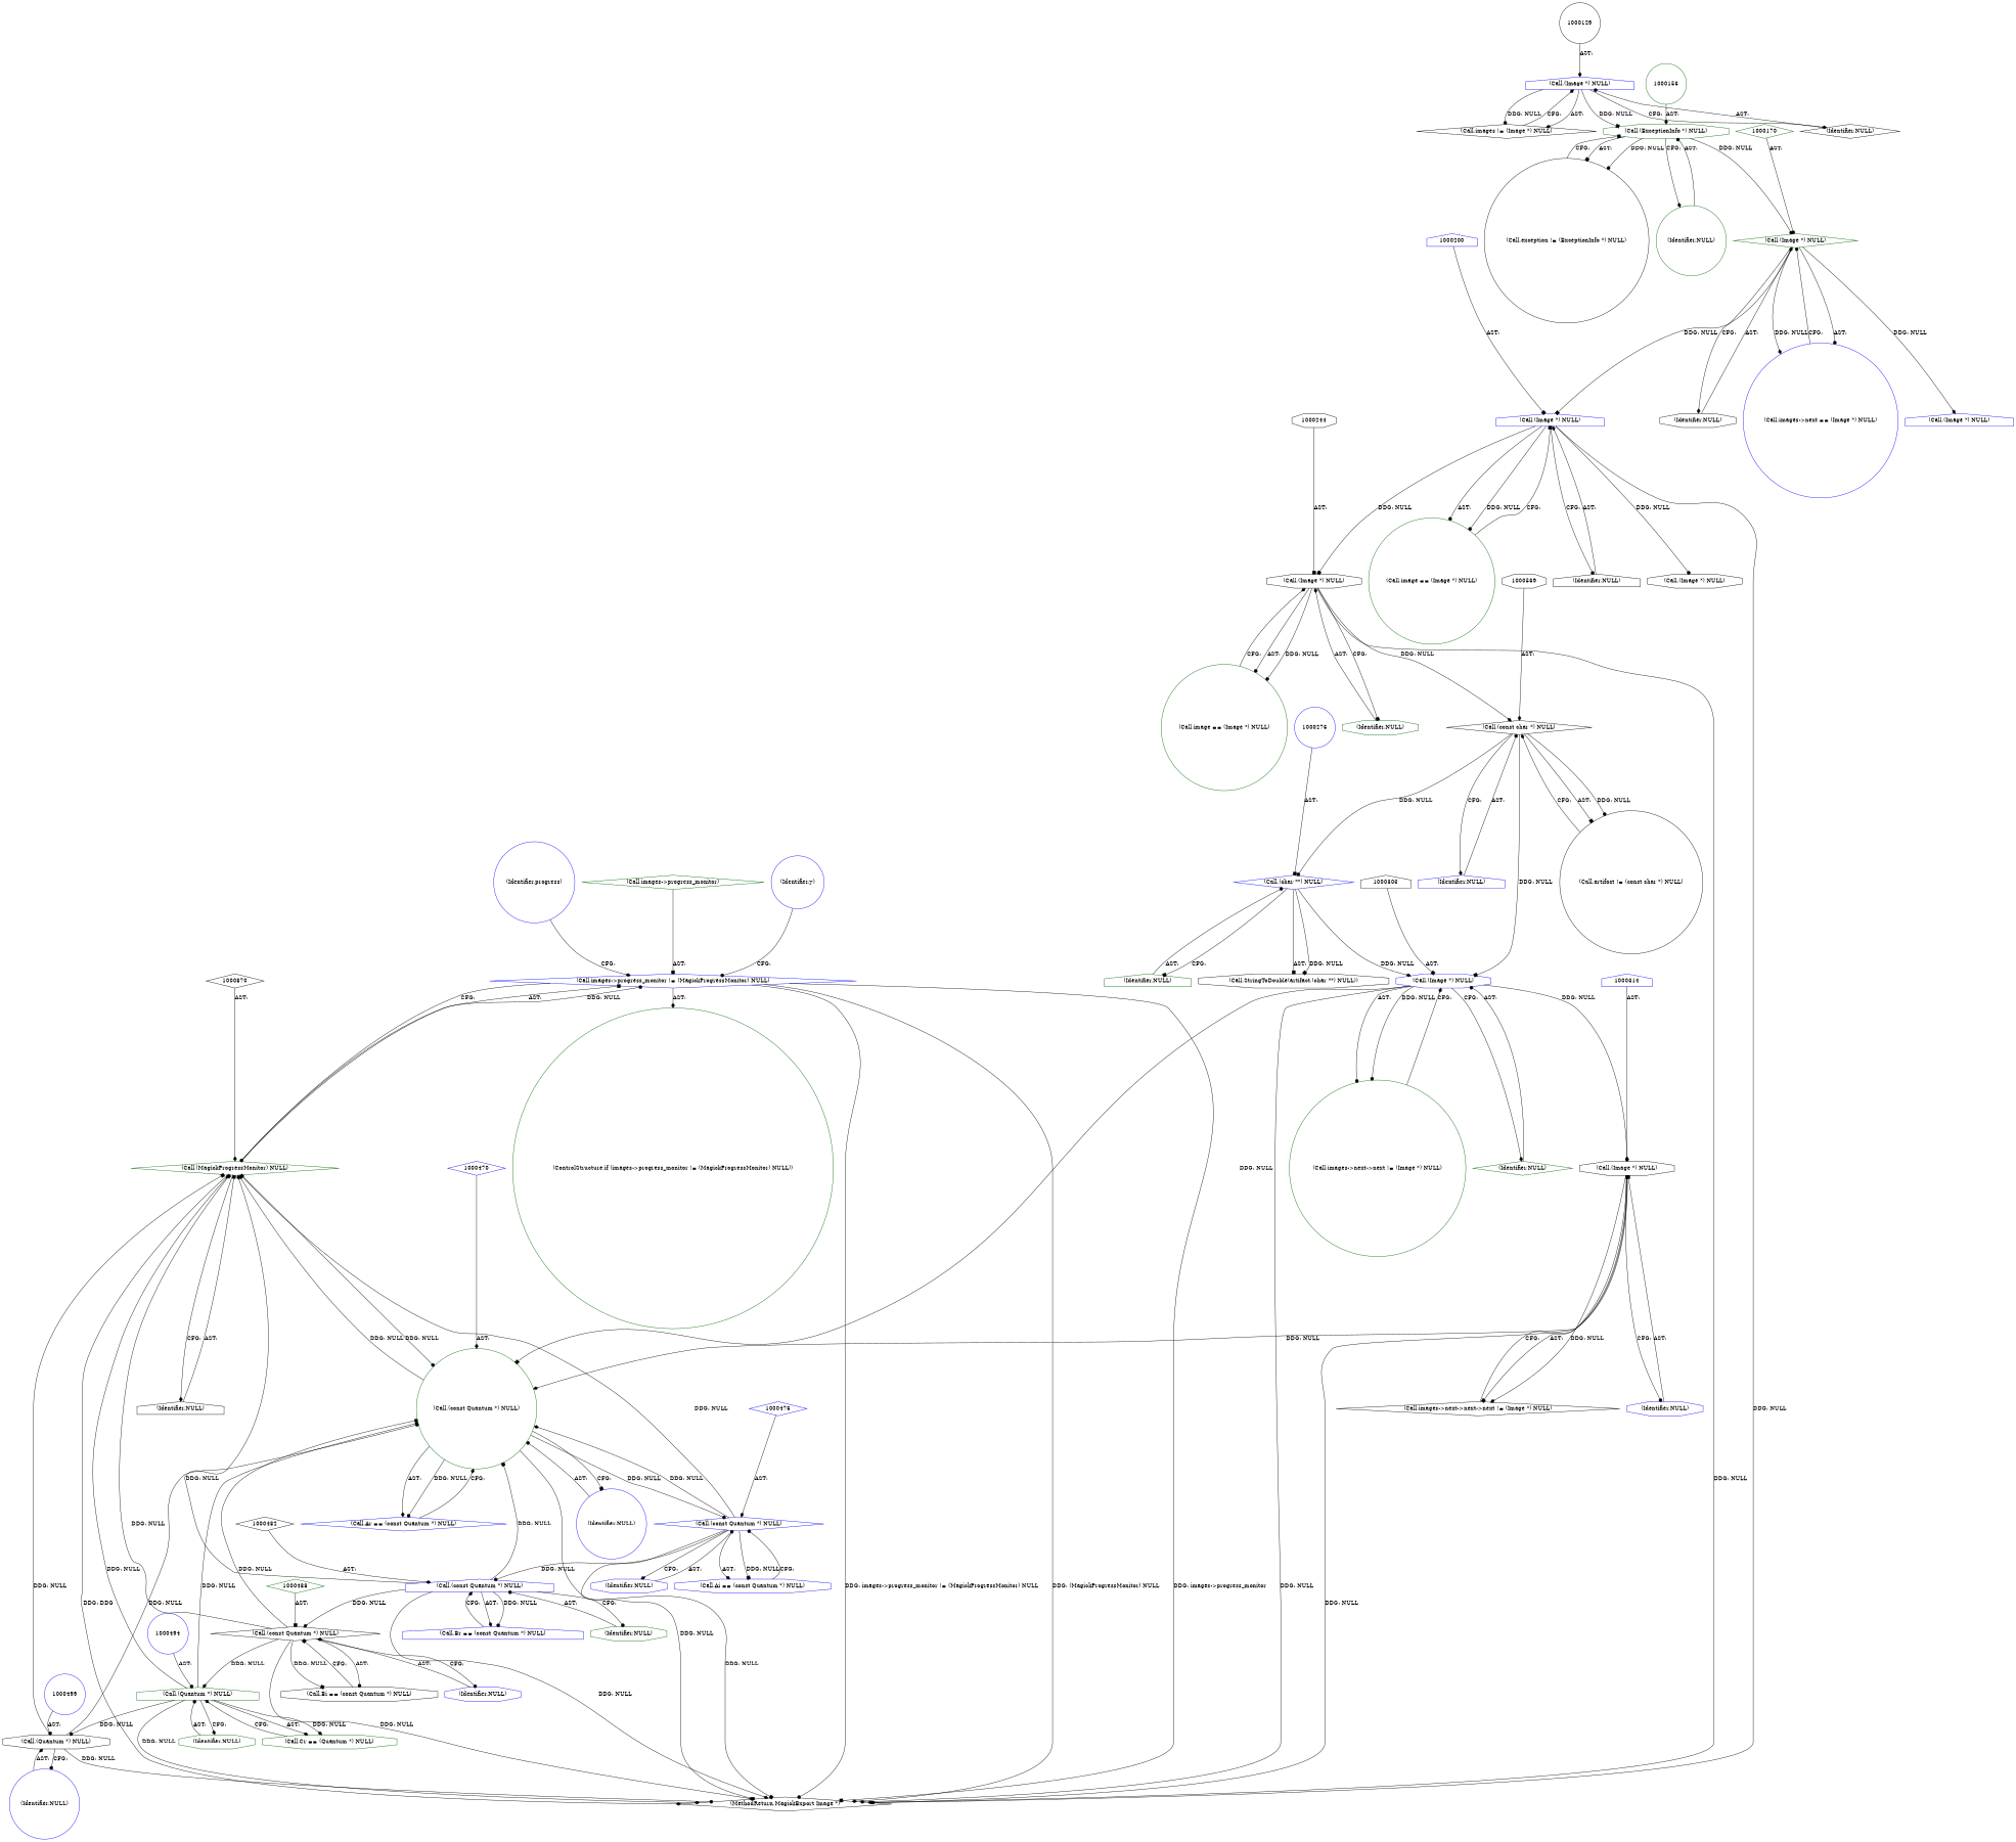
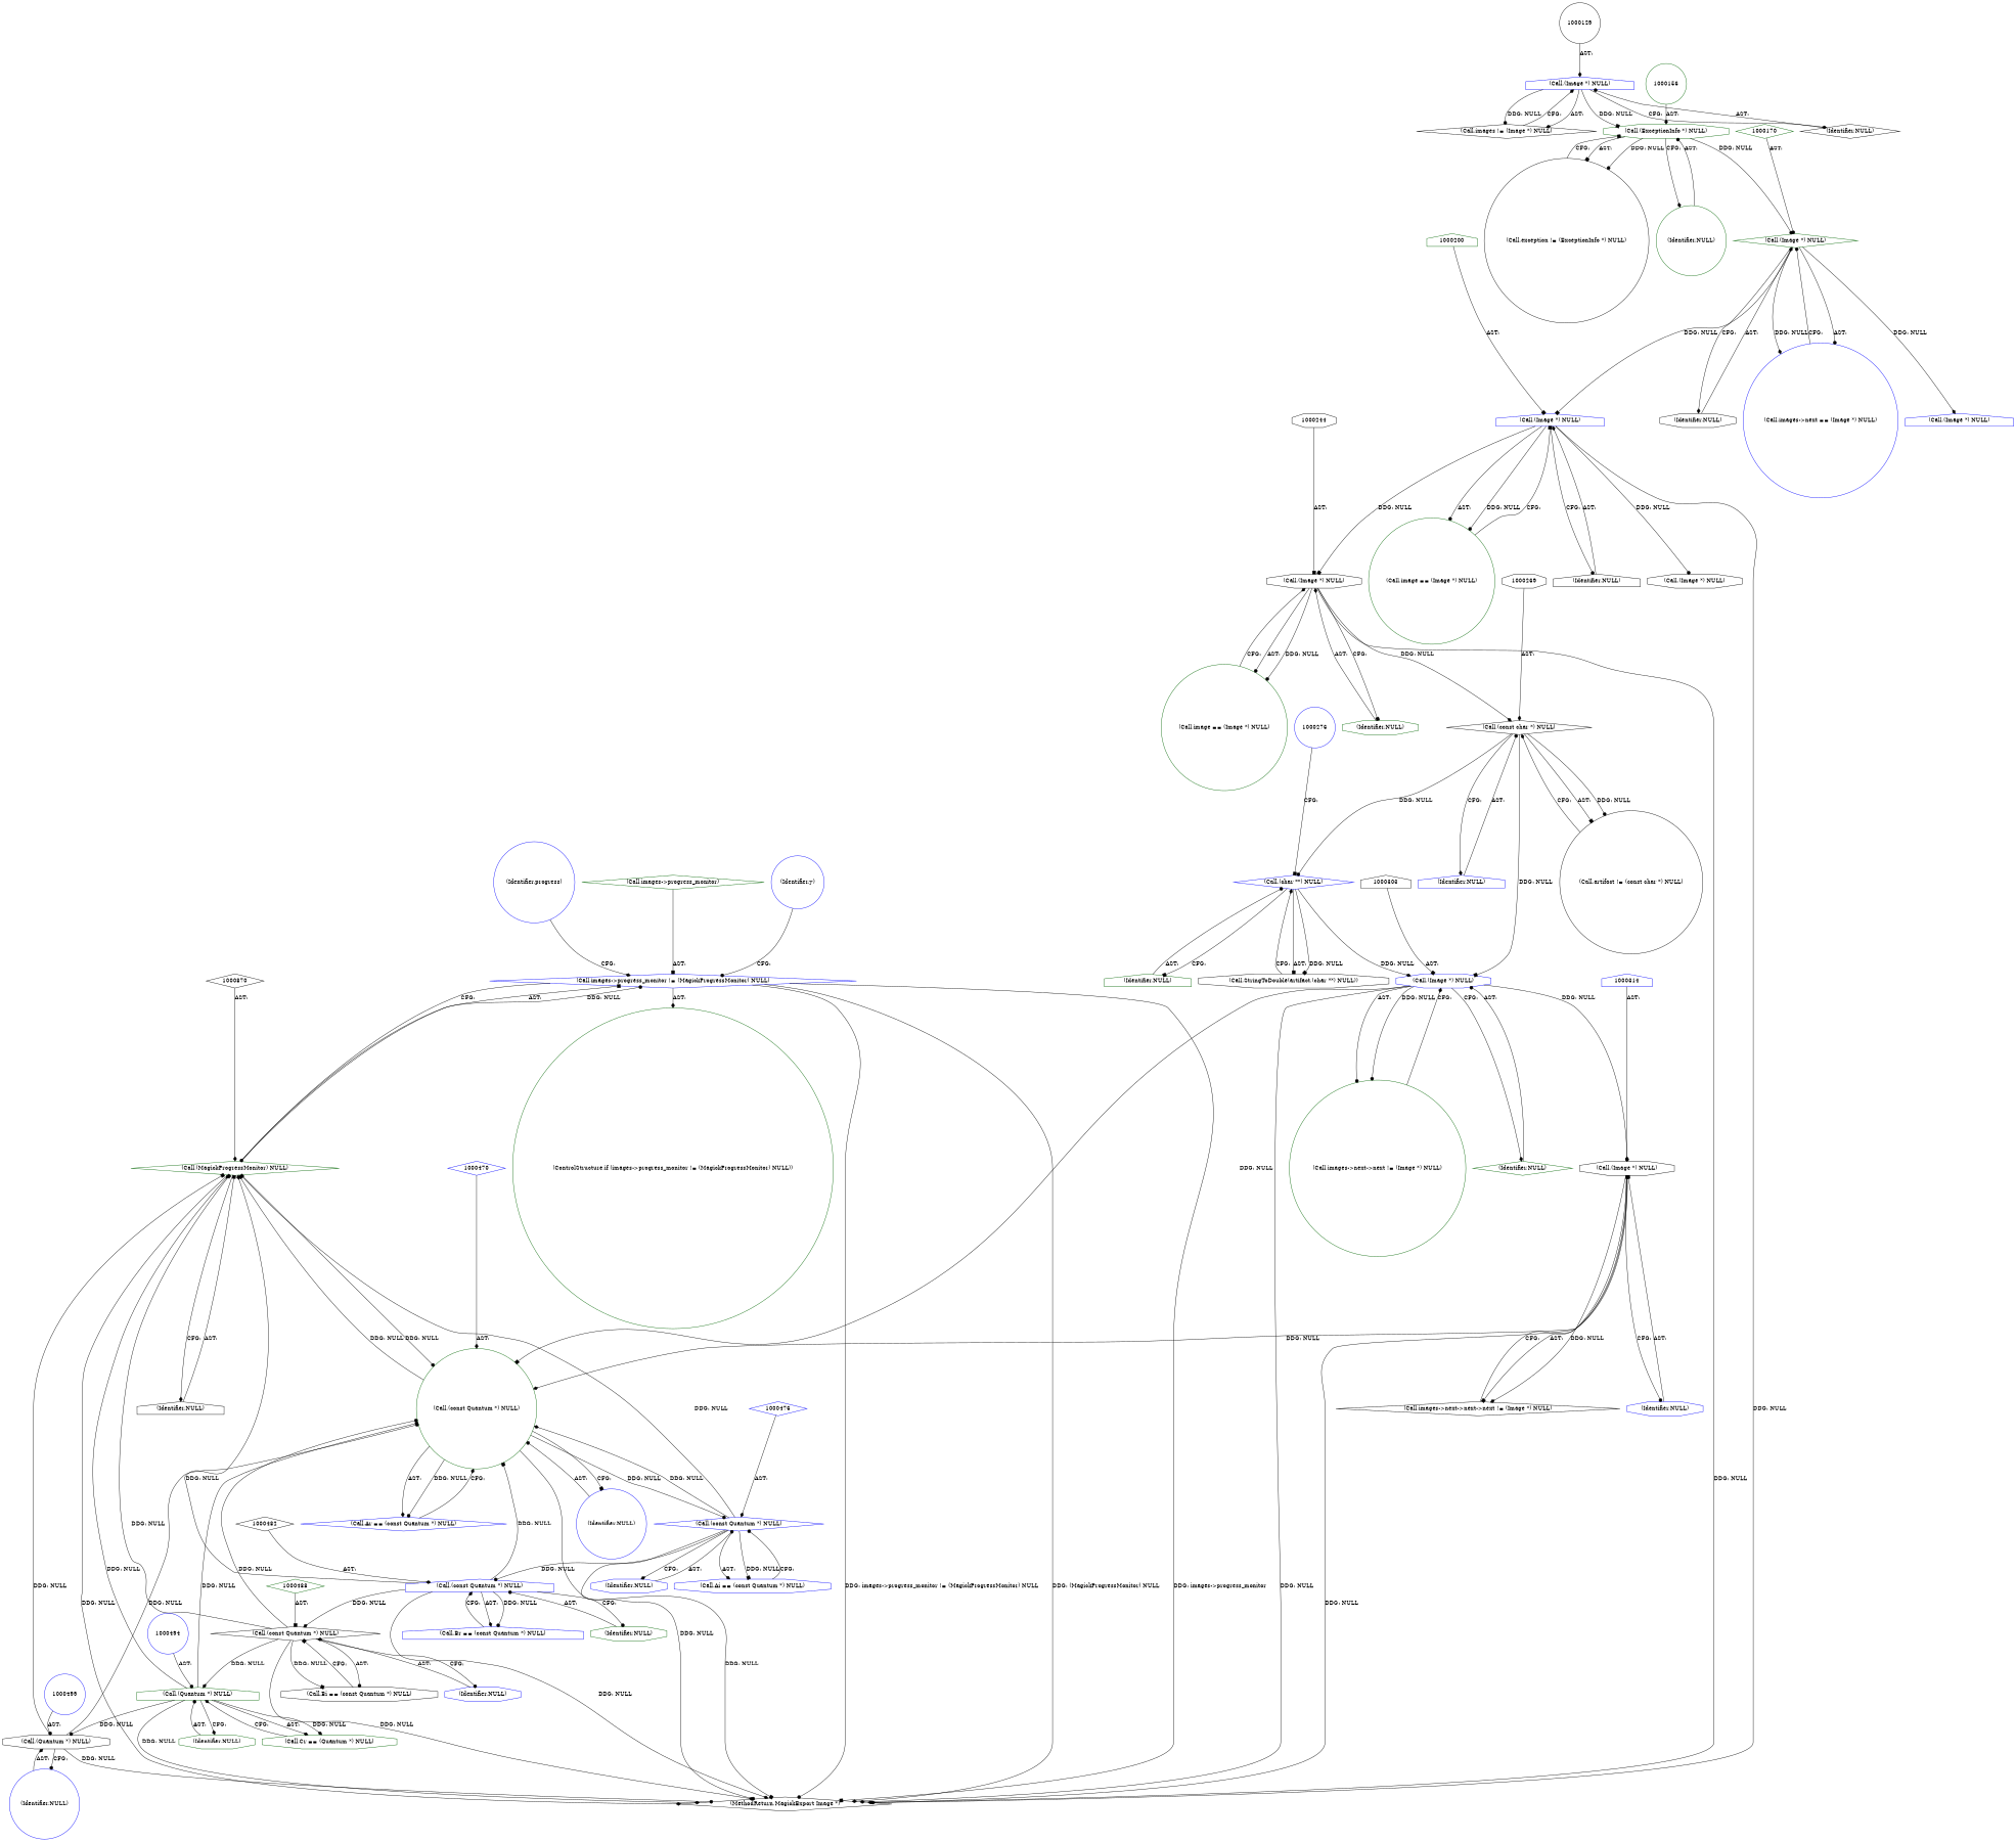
  digraph {
    node [color=blue shape=diamond]
    edge [arrowhead=diamond]
    n1 [label="(Call,images->progress_monitor != (MagickProgressMonitor) NULL)"]
    n2 [color=darkgreen label="(Call,(MagickProgressMonitor) NULL)"]
    n3 [color=darkgreen label="(ControlStructure,if (images->progress_monitor != (MagickProgressMonitor) NULL))" shape=circle]
    n4 [color=black label="(MethodReturn,MagickExport Image *)"]
    n5 [color=darkgreen label="(Call,(const Quantum *) NULL)" shape=circle]
    n6 [color=black label="(Identifier,NULL)" shape=house]
    n7 [label="(Call,(const Quantum *) NULL)"]
    n8 [label="(Identifier,NULL)" shape=circle]
    n9 [label="(Call,Ar == (const Quantum *) NULL)"]
    n10 [color=black label="(Call,(const Quantum *) NULL)"]
    n11 [color=darkgreen label="(Call,(Quantum *) NULL)" shape=house]
    n12 [color=black label="(Call,Bi == (const Quantum *) NULL)" shape=octagon]
    n13 [label="(Identifier,NULL)" shape=octagon]
    n14 [color=black label="(Call,(Quantum *) NULL)" shape=octagon]
    n15 [color=darkgreen label="(Identifier,NULL)" shape=octagon]
    n16 [color=darkgreen label="(Call,Cr == (Quantum *) NULL)" shape=octagon]
    n17 [label="(Call,(const Quantum *) NULL)" shape=house]
    n18 [label="(Call,Br == (const Quantum *) NULL)" shape=house]
    n19 [color=darkgreen label="(Identifier,NULL)" shape=octagon]
    n20 [label="(Identifier,NULL)" shape=octagon]
    n21 [label="(Call,Ai == (const Quantum *) NULL)" shape=octagon]
    n22 [color=black label="(Call,(Image *) NULL)" shape=octagon]
    n23 [label="(Identifier,NULL)" shape=octagon]
    n24 [color=black label="(Call,images->next->next->next != (Image *) NULL)"]
    n25 [label="(Call,(Image *) NULL)" shape=octagon]
    n26 [color=darkgreen label="(Identifier,NULL)"]
    n27 [color=darkgreen label="(Call,images->next->next != (Image *) NULL)" shape=circle]
    n28 [label="(Call,(char **) NULL)"]
    n29 [color=darkgreen label="(Identifier,NULL)" shape=house]
    n30 [color=black label="(Call,StringToDouble(artifact,(char **) NULL))" shape=octagon]
    n31 [color=black label="(Call,(const char *) NULL)"]
    n32 [color=black label="(Call,artifact != (const char *) NULL)" shape=circle]
    n33 [label="(Identifier,NULL)" shape=house]
    n34 [color=black label="(Call,(Image *) NULL)" shape=octagon]
    n35 [color=darkgreen label="(Identifier,NULL)" shape=octagon]
    n36 [color=darkgreen label="(Call,image == (Image *) NULL)" shape=circle]
    n37 [label="(Call,(Image *) NULL)" shape=house]
    n38 [color=darkgreen label="(Call,image == (Image *) NULL)" shape=circle]
    n39 [color=black label="(Identifier,NULL)" shape=house]
    n40 [color=black label="(Call,(Image *) NULL)" shape=octagon]
    n41 [color=darkgreen label="(Call,(Image *) NULL)"]
    n42 [color=black label="(Identifier,NULL)" shape=octagon]
    n43 [label="(Call,images->next == (Image *) NULL)" shape=circle]
    n44 [label="(Call,(Image *) NULL)" shape=house]
    n45 [color=darkgreen label="(Call,(ExceptionInfo *) NULL)" shape=octagon]
    n46 [color=black label="(Call,exception != (ExceptionInfo *) NULL)" shape=circle]
    n47 [color=darkgreen label="(Identifier,NULL)" shape=circle]
    n48 [label="(Call,(Image *) NULL)" shape=house]
    n49 [color=black label="(Call,images != (Image *) NULL)"]
    n50 [color=black label="(Identifier,NULL)"]
    n51 [label="(Identifier,NULL)" shape=circle]
    n52 [color=darkgreen label="(Call,images->progress_monitor)"]
    n53 [label="(Identifier,y)" shape=circle]
    n54 [label="(Identifier,progress)" shape=circle]
    1000870 [color=black]
    1000488 [color=darkgreen]
    1000482 [color=black]
    1000476
    1000470
    1000314 [shape=house]
    1000303 [color=black shape=house]
    1000276 [shape=circle]
-   1000269 [color=black shape=octagon label=1000569]
+   1000269 [color=black shape=octagon]
    1000244 [color=black shape=octagon]
-   1000200 [shape=house]
+   1000200 [color=darkgreen shape=house]
    1000170 [color=darkgreen]
    1000156 [color=darkgreen shape=circle]
    1000129 [color=black shape=circle]
    1000494 [shape=circle]
    1000499 [shape=circle]
    n1 -> n2 [arrowhead=dot label="CFG: "]
    n1 -> n3 [label="AST: "]
    n1 -> n4 [arrowhead=box label="DDG: images->progress_monitor"]
    n1 -> n4 [arrowhead=dot label="DDG: images->progress_monitor != (MagickProgressMonitor) NULL"]
    n1 -> n4 [label="DDG: (MagickProgressMonitor) NULL"]
    n2 -> n1 [arrowhead=box label="AST: "]
    n2 -> n1 [arrowhead=dot label="DDG: NULL"]
-   n2 -> n4 [label="DDG: DDG"]
+   n2 -> n4 [label="DDG: NULL"]
    n2 -> n5 [arrowhead=dot label="DDG: NULL"]
    n2 -> n6 [label="CFG: "]
    n5 -> n2 [label="DDG: NULL"]
    n5 -> n4 [arrowhead=dot label="DDG: NULL"]
    n5 -> n7 [arrowhead=dot label="DDG: NULL"]
    n5 -> n8 [arrowhead=box label="CFG: "]
    n5 -> n9 [label="AST: "]
    n5 -> n9 [arrowhead=dot label="DDG: NULL"]
    n6 -> n2 [arrowhead=box label="AST: "]
    n7 -> n2 [arrowhead=box label="DDG: NULL"]
    n7 -> n4 [arrowhead=box label="DDG: NULL"]
    n7 -> n5 [label="DDG: NULL"]
    n7 -> n17 [arrowhead=dot label="DDG: NULL"]
    n7 -> n20 [label="CFG: "]
    n7 -> n21 [label="AST: "]
    n7 -> n21 [arrowhead=box label="DDG: NULL"]
    n8 -> n5 [arrowhead=dot label="AST: "]
    n9 -> n5 [label="CFG: "]
    n10 -> n2 [arrowhead=box label="DDG: NULL"]
    n10 -> n4 [label="DDG: NULL"]
    n10 -> n5 [arrowhead=dot label="DDG: NULL"]
    n10 -> n11 [label="DDG: NULL"]
    n10 -> n12 [arrowhead=dot label="AST: "]
    n10 -> n12 [arrowhead=box label="DDG: NULL"]
    n10 -> n13 [arrowhead=dot label="CFG: "]
    n11 -> n2 [label="DDG: NULL"]
    n11 -> n4 [label="DDG: NULL"]
    n11 -> n5 [arrowhead=dot label="DDG: NULL"]
    n11 -> n14 [arrowhead=dot label="DDG: NULL"]
    n11 -> n15 [label="CFG: "]
    n11 -> n16 [label="AST: "]
    n11 -> n16 [label="DDG: NULL"]
    n12 -> n10 [arrowhead=box label="CFG: "]
    n13 -> n10 [label="AST: "]
    n14 -> n2 [arrowhead=box label="DDG: NULL"]
    n14 -> n4 [arrowhead=dot label="DDG: NULL"]
    n14 -> n5 [arrowhead=dot label="DDG: NULL"]
    n14 -> n51 [arrowhead=dot label="CFG: "]
    n15 -> n11 [arrowhead=dot label="AST: "]
    n16 -> n11 [label="CFG: "]
    n17 -> n2 [label="DDG: NULL"]
    n17 -> n4 [label="DDG: NULL"]
    n17 -> n5 [arrowhead=box label="DDG: NULL"]
    n17 -> n10 [label="DDG: NULL"]
    n17 -> n18 [label="AST: "]
    n17 -> n18 [arrowhead=dot label="DDG: NULL"]
    n17 -> n19 [arrowhead=dot label="CFG: "]
    n18 -> n17 [label="CFG: "]
    n19 -> n17 [arrowhead=dot label="AST: "]
    n20 -> n7 [arrowhead=dot label="AST: "]
    n21 -> n7 [arrowhead=dot label="CFG: "]
    n22 -> n4 [label="DDG: NULL"]
    n22 -> n5 [label="DDG: NULL"]
    n22 -> n23 [arrowhead=dot label="CFG: "]
    n22 -> n24 [arrowhead=box label="AST: "]
    n22 -> n24 [label="DDG: NULL"]
    n23 -> n22 [arrowhead=box label="AST: "]
    n24 -> n22 [arrowhead=box label="CFG: "]
    n25 -> n4 [label="DDG: NULL"]
    n25 -> n5 [arrowhead=box label="DDG: NULL"]
    n25 -> n22 [arrowhead=dot label="DDG: NULL"]
    n25 -> n26 [label="CFG: "]
    n25 -> n27 [arrowhead=dot label="AST: "]
    n25 -> n27 [arrowhead=dot label="DDG: NULL"]
    n26 -> n25 [arrowhead=dot label="AST: "]
    n27 -> n25 [label="CFG: "]
    n28 -> n25 [label="DDG: NULL"]
    n28 -> n29 [arrowhead=box label="CFG: "]
    n28 -> n30 [arrowhead=box label="AST: "]
    n28 -> n30 [arrowhead=box label="DDG: NULL"]
    n29 -> n28 [arrowhead=dot label="AST: "]
+   n30 -> n28 [label="CFG: "]
    n31 -> n25 [arrowhead=box label="DDG: NULL"]
    n31 -> n28 [arrowhead=dot label="DDG: NULL"]
    n31 -> n32 [arrowhead=box label="AST: "]
    n31 -> n32 [arrowhead=dot label="DDG: NULL"]
    n31 -> n33 [label="CFG: "]
    n32 -> n31 [label="CFG: "]
    n33 -> n31 [arrowhead=dot label="AST: "]
    n34 -> n4 [label="DDG: NULL"]
    n34 -> n31 [label="DDG: NULL"]
    n34 -> n35 [arrowhead=box label="CFG: "]
    n34 -> n36 [arrowhead=dot label="AST: "]
    n34 -> n36 [arrowhead=dot label="DDG: NULL"]
    n35 -> n34 [label="AST: "]
    n36 -> n34 [label="CFG: "]
    n37 -> n4 [label="DDG: NULL"]
    n37 -> n34 [arrowhead=box label="DDG: NULL"]
    n37 -> n38 [arrowhead=dot label="AST: "]
    n37 -> n38 [arrowhead=dot label="DDG: NULL"]
    n37 -> n39 [arrowhead=dot label="CFG: "]
    n37 -> n40 [arrowhead=dot label="DDG: NULL"]
    n38 -> n37 [arrowhead=box label="CFG: "]
    n39 -> n37 [label="AST: "]
    n41 -> n37 [arrowhead=box label="DDG: NULL"]
    n41 -> n42 [label="CFG: "]
    n41 -> n43 [arrowhead=dot label="AST: "]
    n41 -> n43 [label="DDG: NULL"]
    n41 -> n44 [label="DDG: NULL"]
    n42 -> n41 [label="AST: "]
    n43 -> n41 [arrowhead=dot label="CFG: "]
    n45 -> n41 [arrowhead=dot label="DDG: NULL"]
    n45 -> n46 [arrowhead=box label="AST: "]
    n45 -> n46 [arrowhead=dot label="DDG: NULL"]
    n45 -> n47 [label="CFG: "]
    n46 -> n45 [arrowhead=box label="CFG: "]
    n47 -> n45 [arrowhead=dot label="AST: "]
    n48 -> n45 [arrowhead=box label="DDG: NULL"]
    n48 -> n49 [label="AST: "]
    n48 -> n49 [arrowhead=dot label="DDG: NULL"]
    n48 -> n50 [label="CFG: "]
    n49 -> n48 [label="CFG: "]
    n50 -> n48 [arrowhead=dot label="AST: "]
    n51 -> n14 [label="AST: "]
    n52 -> n1 [arrowhead=box label="AST: "]
    n53 -> n1 [arrowhead=dot label="CFG: "]
    n54 -> n1 [label="CFG: "]
    1000870 -> n2 [label="AST: "]
    1000488 -> n10 [arrowhead=box label="AST: "]
    1000482 -> n17 [label="AST: "]
    1000476 -> n7 [label="AST: "]
    1000470 -> n5 [label="AST: "]
    1000314 -> n22 [label="AST: "]
    1000303 -> n25 [arrowhead=box label="AST: "]
-   1000276 -> n28 [arrowhead=box label="AST: "]
+   1000276 -> n28 [arrowhead=box label="CFG: "]
    1000269 -> n31 [label="AST: "]
    1000244 -> n34 [arrowhead=box label="AST: "]
    1000200 -> n37 [arrowhead=box label="AST: "]
    1000170 -> n41 [arrowhead=dot label="AST: "]
    1000156 -> n45 [label="AST: "]
    1000129 -> n48 [label="AST: "]
    1000494 -> n11 [arrowhead=dot label="AST: "]
    1000499 -> n14 [arrowhead=dot label="AST: "]
  }
